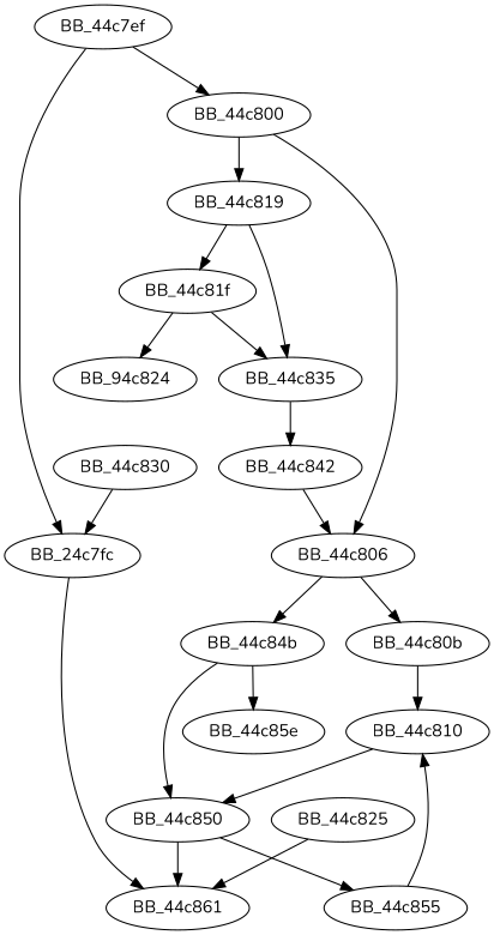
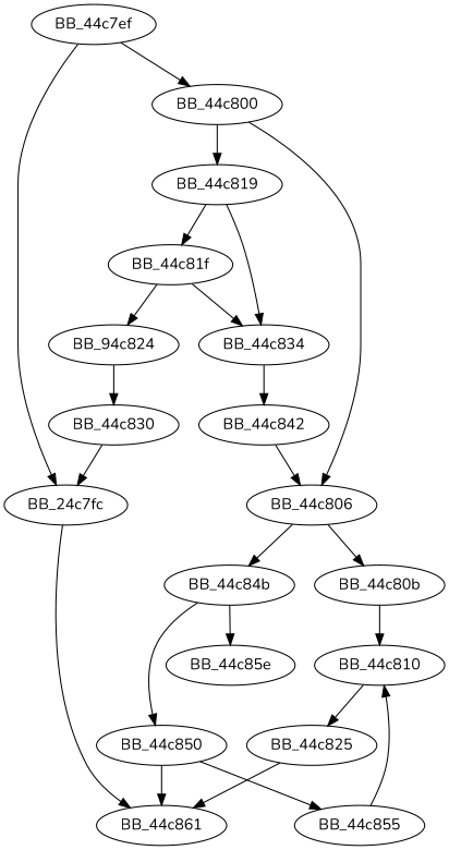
  digraph {
    fontname=Nunito
    node [fontname=Nunito]
    edge [fontname=Nunito]
    n1 [label=BB_24c7fc]
    BB_44c7ef
    BB_44c800
    BB_44c861
    BB_44c806
    BB_44c819
    BB_44c80b
    BB_44c84b
    BB_44c81f
-   BB_44c835
+   BB_44c835 [label=BB_44c834]
    BB_44c810
    n12 [label=BB_94c824]
    BB_44c842
    n14 [label=BB_44c825]
    BB_44c830
    BB_44c850
    BB_44c85e
    BB_44c855
    n1 -> BB_44c861
    BB_44c7ef -> n1
    BB_44c7ef -> BB_44c800
    BB_44c800 -> BB_44c806
    BB_44c800 -> BB_44c819
    BB_44c806 -> BB_44c80b
    BB_44c806 -> BB_44c84b
    BB_44c819 -> BB_44c81f
    BB_44c819 -> BB_44c835
    BB_44c80b -> BB_44c810
    BB_44c84b -> BB_44c850
    BB_44c84b -> BB_44c85e
    BB_44c81f -> BB_44c835
    BB_44c81f -> n12
    BB_44c835 -> BB_44c842
-   BB_44c810 -> BB_44c850
+   BB_44c810 -> n14
+   n12 -> BB_44c830
    BB_44c842 -> BB_44c806
    n14 -> BB_44c861
    BB_44c830 -> n1
    BB_44c850 -> BB_44c861
    BB_44c850 -> BB_44c855
    BB_44c855 -> BB_44c810
  }
